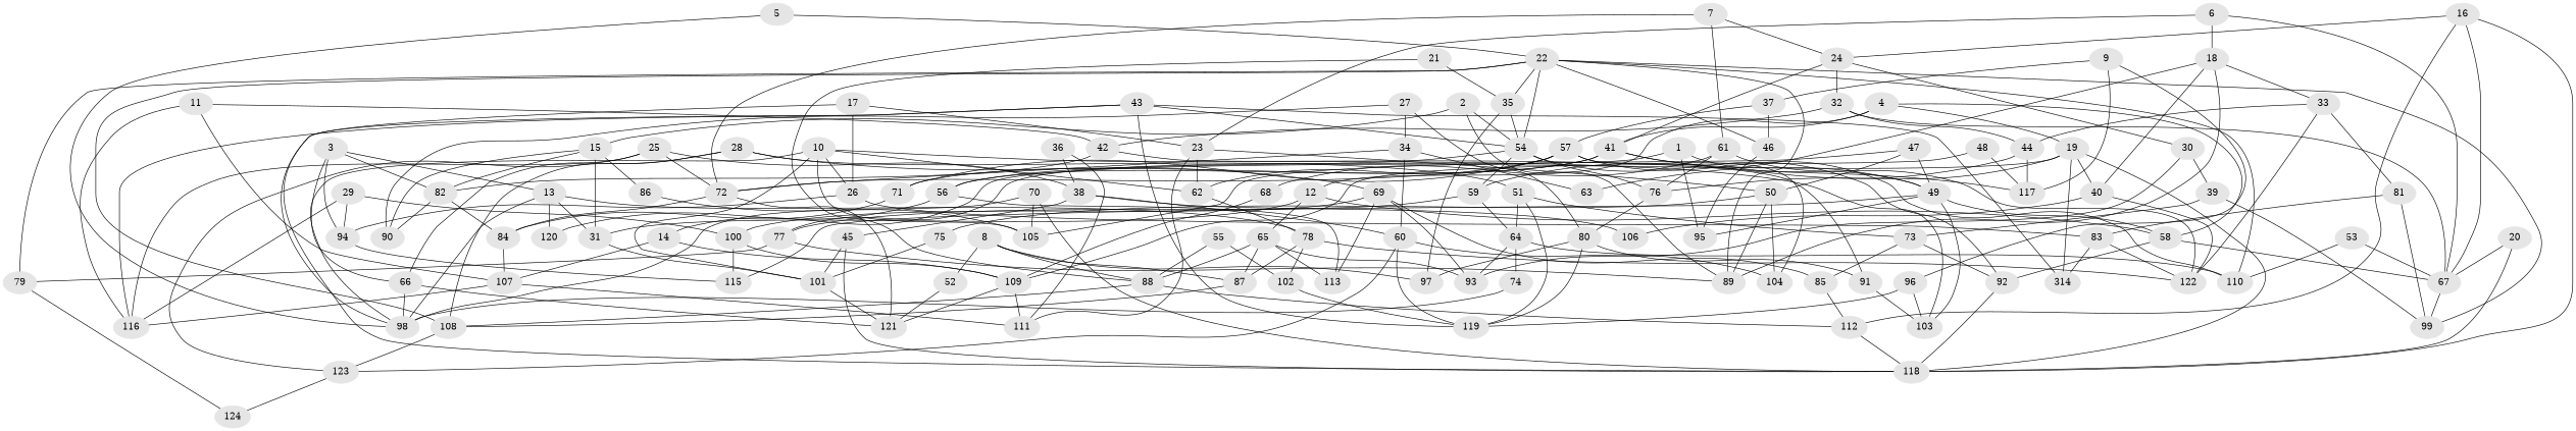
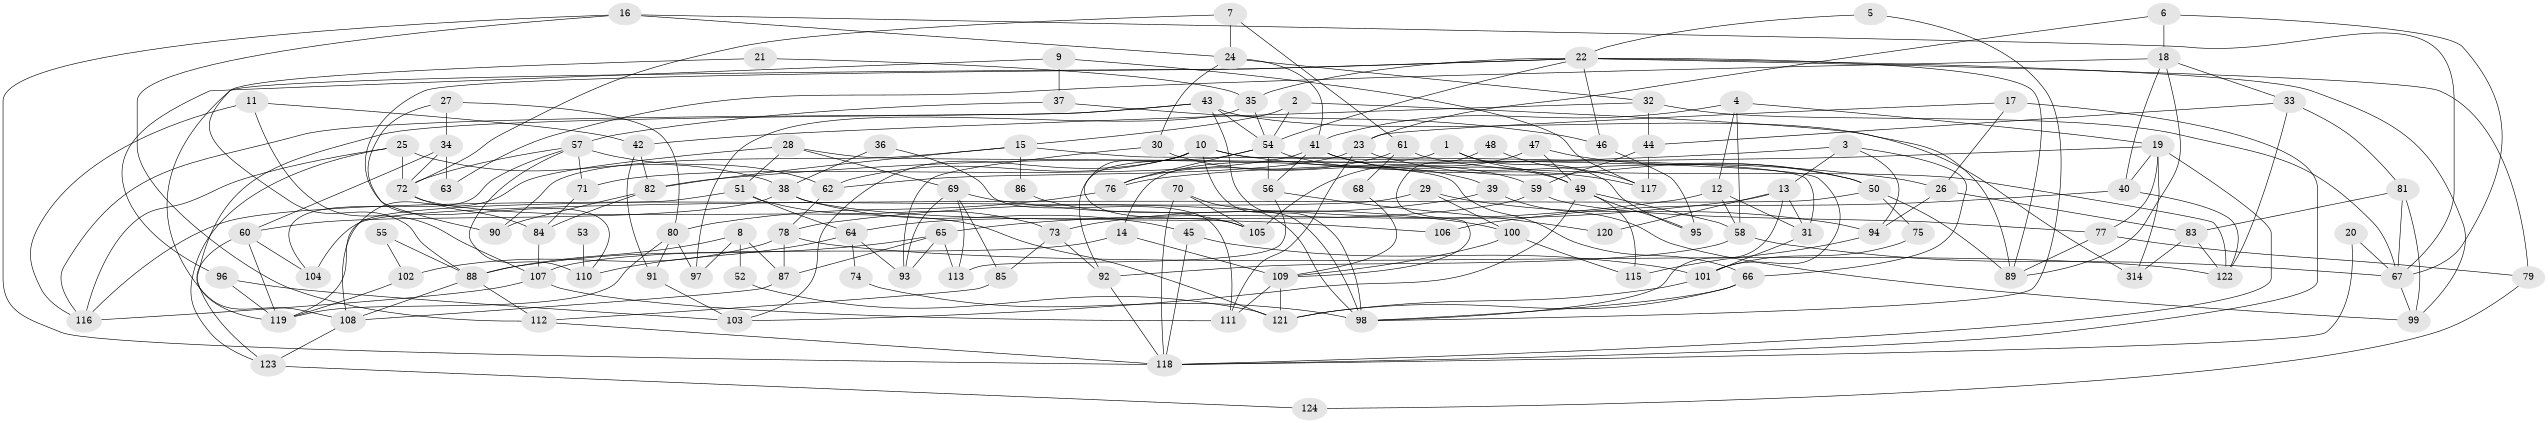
  graph {
    node [color=gray90 style=filled]
    1
    14
    49
    95
    107
    109
    58
    103
    115
    2
    15
    54
    89
    82
    31
    86
    90
    76
    56
    59
    92
    3
    13
    66
    94
    98
    78
    120
    121
    84
    4
    12
    19
    41
    65
    118
    40
    77
    n39 [label=314]
    117
    71
    67
    5
    22
    35
    46
    79
    99
    108
    110
    6
    18
    23
    33
    63
    62
    50
    111
    7
    24
    61
    72
    30
    32
    122
    68
    8
    52
    87
    88
    97
    112
    9
    37
    96
    57
    119
    10
    26
    101
    105
    83
    11
    42
    116
    91
    93
    113
    102
    16
    17
    44
    81
    106
    80
    20
    21
    124
    123
    75
    104
    39
    25
    38
    60
    45
    27
    34
    28
    51
    69
    73
    64
    100
    85
    29
    48
    36
    43
    47
    74
    53
    55
    70
    1 -- 14
    1 -- 49
    1 -- 95
    14 -- 107
    14 -- 109
    49 -- 95
    49 -- 58
    49 -- 103
    49 -- 115
    107 -- 111
    107 -- 116
    109 -- 121
    109 -- 111
    58 -- 92
    58 -- 67
    2 -- 15
    2 -- 54
    2 -- 89
    15 -- 82
    15 -- 31
    15 -- 86
    15 -- 90
    54 -- 76
    54 -- 56
    54 -- 59
    54 -- 92
    82 -- 90
    82 -- 84
    31 -- 101
    86 -- 105
    76 -- 80
    56 -- 120
    56 -- 113
    59 -- 77
    59 -- 64
    92 -- 118
    3 -- 82
    3 -- 13
    3 -- 66
    3 -- 94
    13 -- 31
    13 -- 98
    13 -- 78
    13 -- 120
    66 -- 98
    66 -- 121
    94 -- 115
    78 -- 122
    78 -- 87
    78 -- 102
    84 -- 107
    4 -- 58
    4 -- 12
    4 -- 19
    4 -- 41
    12 -- 58
    12 -- 31
    12 -- 65
    19 -- 76
    19 -- 118
    19 -- 40
    19 -- 77
    19 -- n39
    41 -- 49
    41 -- 56
    41 -- 117
    41 -- 71
    65 -- 87
    65 -- 88
    65 -- 93
    65 -- 113
    40 -- 122
    40 -- 106
    77 -- 89
    77 -- 79
    71 -- 84
    67 -- 99
    5 -- 98
    5 -- 22
    22 -- 54
    22 -- 89
    22 -- 35
    22 -- 46
    22 -- 79
    22 -- 99
    22 -- 108
    22 -- 110
    35 -- 54
    35 -- 97
    46 -- 95
    79 -- 124
    108 -- 123
    6 -- 67
    6 -- 18
    6 -- 23
    18 -- 89
    18 -- 40
    18 -- 33
    18 -- 63
    23 -- 62
    23 -- 50
    23 -- 111
    33 -- 122
    33 -- 44
    33 -- 81
    62 -- 78
    50 -- 89
    50 -- 75
    50 -- 104
    7 -- 24
    7 -- 61
    7 -- 72
    24 -- 41
    24 -- 30
    24 -- 32
    61 -- 76
    61 -- 122
    61 -- 68
    72 -- 121
    72 -- 84
    30 -- 93
    30 -- 39
    32 -- 67
    32 -- 42
    32 -- 44
    68 -- 109
    8 -- 52
    8 -- 87
    8 -- 88
    8 -- 97
    52 -- 121
    87 -- 108
    88 -- 108
    88 -- 112
    112 -- 118
    9 -- 117
    9 -- 37
    9 -- 96
    37 -- 46
    37 -- 57
    96 -- 103
    96 -- 119
    57 -- 71
    57 -- 110
    57 -- 62
    57 -- 72
    57 -- 104
    10 -- 103
    10 -- 98
    10 -- 62
    10 -- 26
    10 -- 101
    10 -- 105
    26 -- 94
    26 -- 83
    101 -- 121
    83 -- n39
    83 -- 122
    11 -- 107
    11 -- 42
    11 -- 116
    42 -- 82
    42 -- 91
    91 -- 103
    102 -- 119
    16 -- 118
    16 -- 67
    16 -- 24
    16 -- 112
    17 -- 118
    17 -- 23
    17 -- 26
    44 -- 59
    44 -- 117
    81 -- 99
    81 -- 83
    80 -- 97
    80 -- 119
    80 -- 91
    20 -- 118
    20 -- 67
    21 -- 35
    21 -- 88
    123 -- 124
    75 -- 101
    39 -- 99
    39 -- 73
    25 -- 72
    25 -- 116
    25 -- 123
    25 -- 38
    38 -- 106
    38 -- 60
    38 -- 45
    60 -- 119
    60 -- 123
    60 -- 104
    45 -- 118
    45 -- 101
    27 -- 90
    27 -- 80
    27 -- 34
    34 -- 63
    34 -- 72
    34 -- 60
    28 -- 66
    28 -- 108
    28 -- 51
    28 -- 69
    51 -- 119
    51 -- 73
    51 -- 64
    69 -- 93
    69 -- 113
    69 -- 100
    69 -- 85
    73 -- 92
    73 -- 85
    64 -- 110
    64 -- 93
    64 -- 74
    100 -- 109
    100 -- 115
    85 -- 112
    29 -- 94
    29 -- 116
    29 -- 100
    48 -- 109
    48 -- 117
    36 -- 111
    36 -- 38
    43 -- 54
    43 -- 98
    43 -- n39
    43 -- 119
    43 -- 116
    47 -- 49
    47 -- 50
    47 -- 105
    74 -- 98
-   53 -- 67
+   81 -- 67
    53 -- 110
    55 -- 88
    55 -- 102
    70 -- 98
    70 -- 118
    70 -- 105
  }
